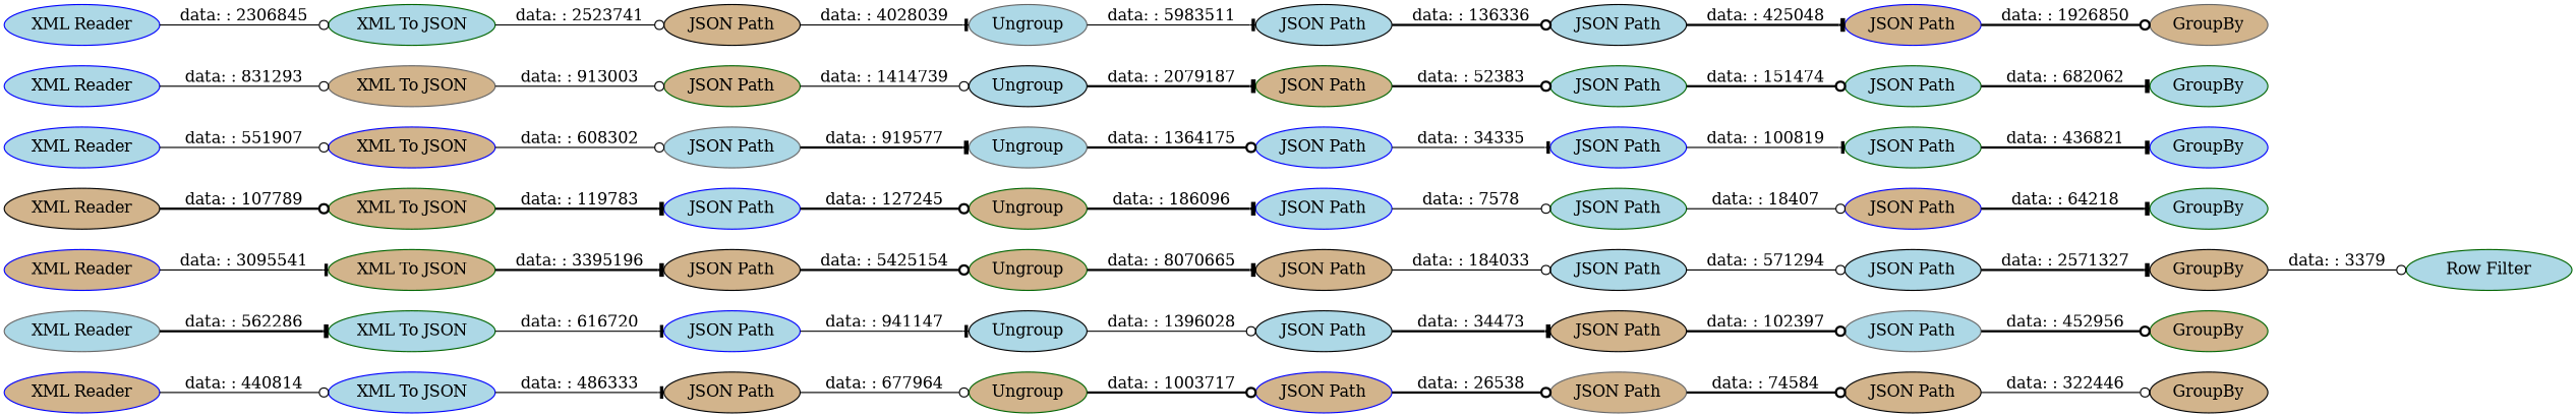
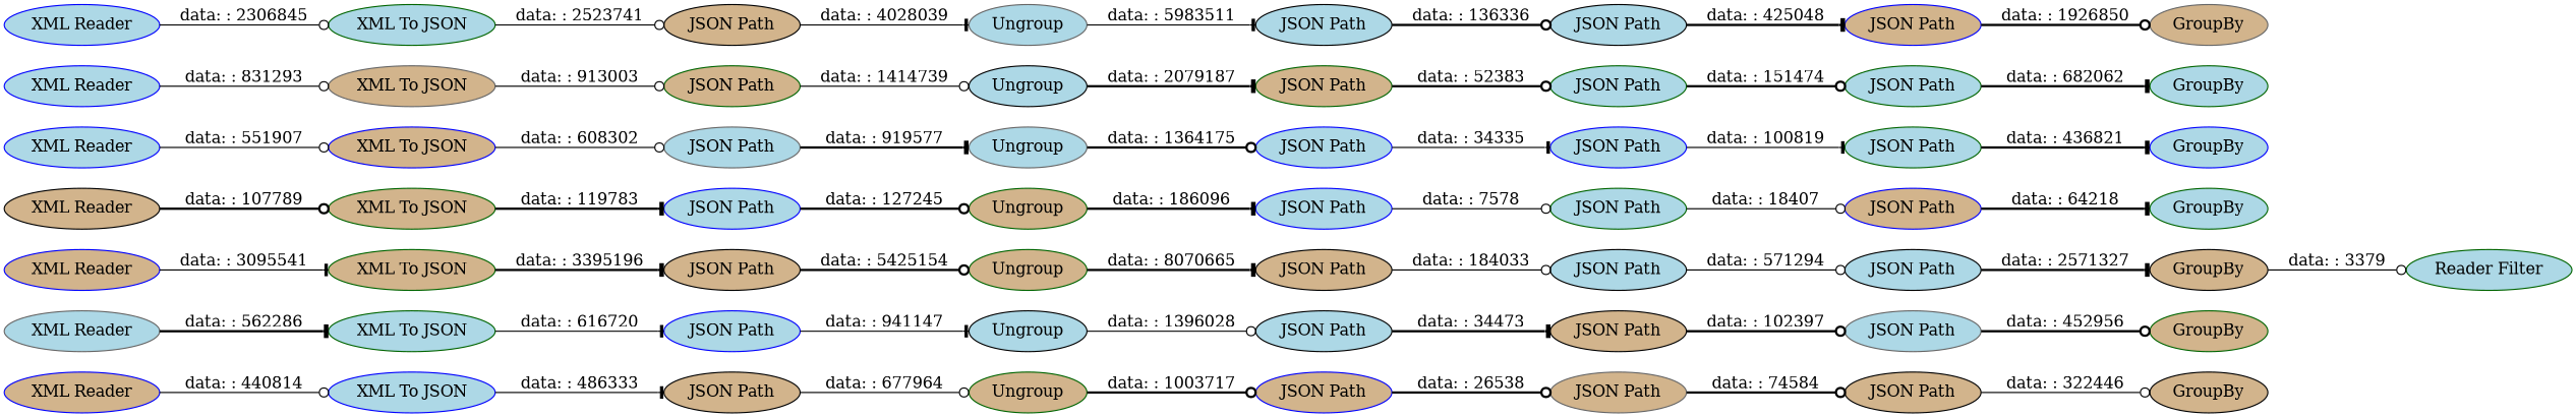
  digraph {
    rankdir=LR
    node [style=filled fillcolor=lightblue color=darkgreen]
    edge [style=bold arrowhead=odot]
    n1 [label="XML To JSON" color=blue]
    n2 [label="JSON Path" fillcolor=tan color=black]
    n3 [label="XML To JSON"]
    n4 [label="JSON Path" color=blue]
    n5 [label="XML To JSON" fillcolor=tan]
    n6 [label="JSON Path" fillcolor=tan color=black]
    n7 [label=Ungroup fillcolor=tan]
    n8 [label="JSON Path" color=blue]
    n9 [label="JSON Path" color=blue]
    n10 [label="JSON Path" color=blue]
    n11 [label="JSON Path"]
    n12 [label=GroupBy]
    n13 [label="JSON Path"]
    n14 [label="JSON Path"]
    n15 [label="JSON Path" fillcolor=tan color=black]
    n16 [label=Ungroup color=gray40]
    n17 [label=Ungroup color=black]
    n18 [label="JSON Path" color=black]
    n19 [label="XML Reader" color=blue]
    n20 [label="XML To JSON"]
    n21 [label="JSON Path" fillcolor=tan]
    n22 [label="JSON Path" color=black]
    n23 [label="JSON Path" color=gray40]
    n24 [label=Ungroup color=gray40]
    n25 [label="JSON Path" fillcolor=tan color=black]
    n26 [label="JSON Path" color=gray40]
    n27 [label="JSON Path" fillcolor=tan color=black]
    n28 [label="JSON Path" color=black]
    n29 [label=GroupBy fillcolor=tan color=black]
-   n30 [label="Row Filter"]
+   n30 [label="Reader Filter"]
    n31 [label="XML Reader" color=blue]
    n32 [label="XML To JSON" fillcolor=tan color=blue]
    n33 [label=GroupBy fillcolor=tan]
    n34 [label="XML Reader" fillcolor=tan color=blue]
    n35 [label="JSON Path"]
    n36 [label="JSON Path" fillcolor=tan color=blue]
    n37 [label="JSON Path" fillcolor=tan color=gray40]
    n38 [label="JSON Path" fillcolor=tan color=black]
    n39 [label="JSON Path" color=black]
    n40 [label="JSON Path" fillcolor=tan color=blue]
    n41 [label=Ungroup fillcolor=tan]
    n42 [label="JSON Path" fillcolor=tan color=blue]
    n43 [label=GroupBy fillcolor=tan color=gray40]
    n44 [label="XML To JSON" fillcolor=tan]
    n45 [label="JSON Path" color=blue]
    n46 [label="XML Reader" fillcolor=tan color=black]
    n47 [label="XML Reader" color=blue]
    n48 [label="XML To JSON" fillcolor=tan color=gray40]
    n49 [label="XML Reader" color=gray40]
    n50 [label="JSON Path" fillcolor=tan]
    n51 [label=GroupBy]
    n52 [label="XML Reader" fillcolor=tan color=blue]
    n53 [label=GroupBy fillcolor=tan color=black]
    n54 [label="JSON Path" color=black]
    n55 [label=Ungroup color=black]
    n56 [label=Ungroup fillcolor=tan]
    n57 [label=GroupBy color=blue]
    n1 -> n2 [label="data: : 486333" style=solid arrowhead=tee]
    n2 -> n41 [label="data: : 677964" style=solid]
    n3 -> n4 [label="data: : 616720" style=solid arrowhead=tee]
    n4 -> n17 [label="data: : 941147" style=solid arrowhead=tee]
    n5 -> n6 [label="data: : 3395196" arrowhead=tee]
    n6 -> n56 [label="data: : 5425154"]
    n7 -> n8 [label="data: : 186096" arrowhead=tee]
    n8 -> n11 [label="data: : 7578" style=solid]
    n9 -> n10 [label="data: : 34335" style=solid arrowhead=tee]
    n10 -> n35 [label="data: : 100819" style=solid arrowhead=tee]
    n11 -> n36 [label="data: : 18407" style=solid]
    n13 -> n14 [label="data: : 151474"]
    n14 -> n51 [label="data: : 682062" arrowhead=tee]
    n15 -> n16 [label="data: : 4028039" style=solid arrowhead=tee]
    n16 -> n22 [label="data: : 5983511" style=solid arrowhead=tee]
    n17 -> n18 [label="data: : 1396028" style=solid]
    n18 -> n25 [label="data: : 34473" arrowhead=tee]
    n19 -> n20 [label="data: : 2306845" style=solid]
    n20 -> n15 [label="data: : 2523741" style=solid]
    n21 -> n13 [label="data: : 52383"]
    n22 -> n39 [label="data: : 136336"]
    n23 -> n24 [label="data: : 919577" arrowhead=tee]
    n24 -> n9 [label="data: : 1364175"]
    n25 -> n26 [label="data: : 102397"]
    n26 -> n33 [label="data: : 452956"]
    n27 -> n28 [label="data: : 184033" style=solid]
    n28 -> n54 [label="data: : 571294" style=solid]
    n29 -> n30 [label="data: : 3379" style=solid]
    n31 -> n32 [label="data: : 551907" style=solid]
    n32 -> n23 [label="data: : 608302" style=solid]
    n34 -> n5 [label="data: : 3095541" style=solid arrowhead=tee]
    n35 -> n57 [label="data: : 436821" arrowhead=tee]
    n36 -> n12 [label="data: : 64218" arrowhead=tee]
    n37 -> n38 [label="data: : 74584"]
    n38 -> n53 [label="data: : 322446" style=solid]
    n39 -> n40 [label="data: : 425048" arrowhead=tee]
    n40 -> n43 [label="data: : 1926850"]
    n41 -> n42 [label="data: : 1003717"]
    n42 -> n37 [label="data: : 26538"]
    n44 -> n45 [label="data: : 119783" arrowhead=tee]
    n45 -> n7 [label="data: : 127245"]
    n46 -> n44 [label="data: : 107789"]
    n47 -> n48 [label="data: : 831293" style=solid]
    n48 -> n50 [label="data: : 913003" style=solid]
    n49 -> n3 [label="data: : 562286" arrowhead=tee]
    n50 -> n55 [label="data: : 1414739" style=solid]
    n52 -> n1 [label="data: : 440814" style=solid]
    n54 -> n29 [label="data: : 2571327" arrowhead=tee]
    n55 -> n21 [label="data: : 2079187" arrowhead=tee]
    n56 -> n27 [label="data: : 8070665" arrowhead=tee]
  }
